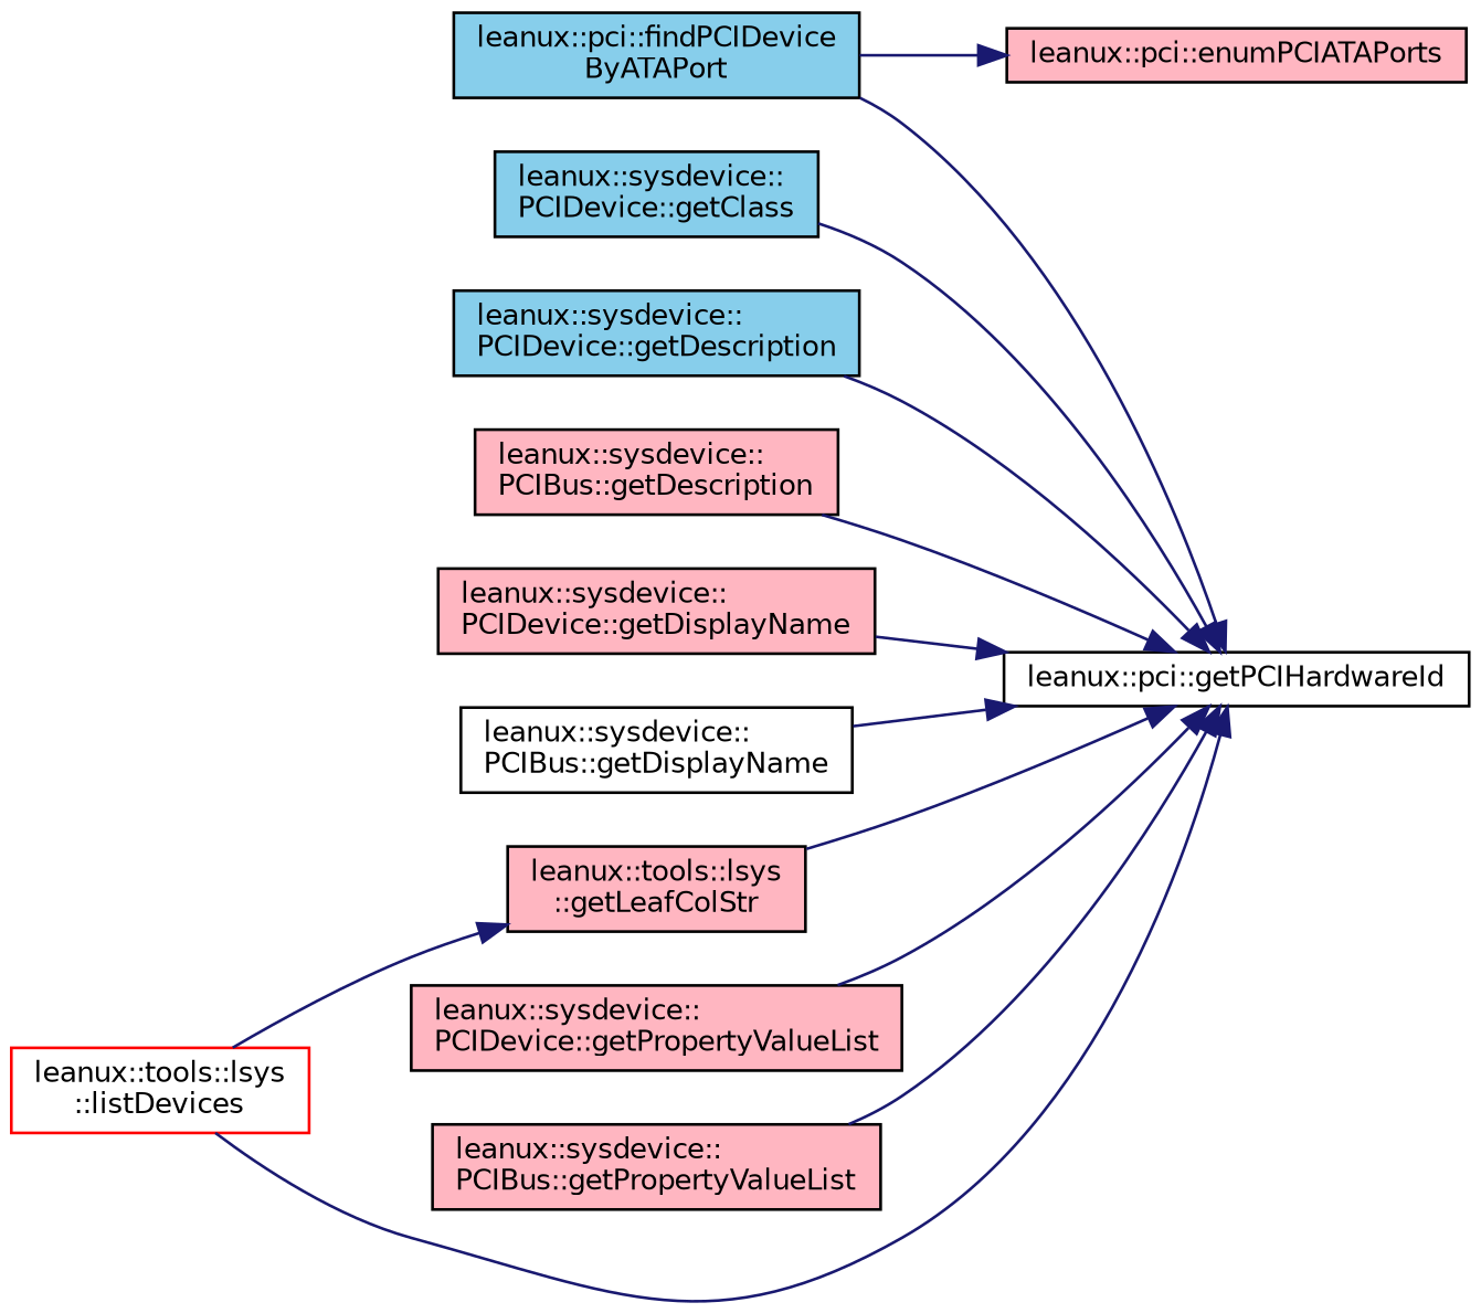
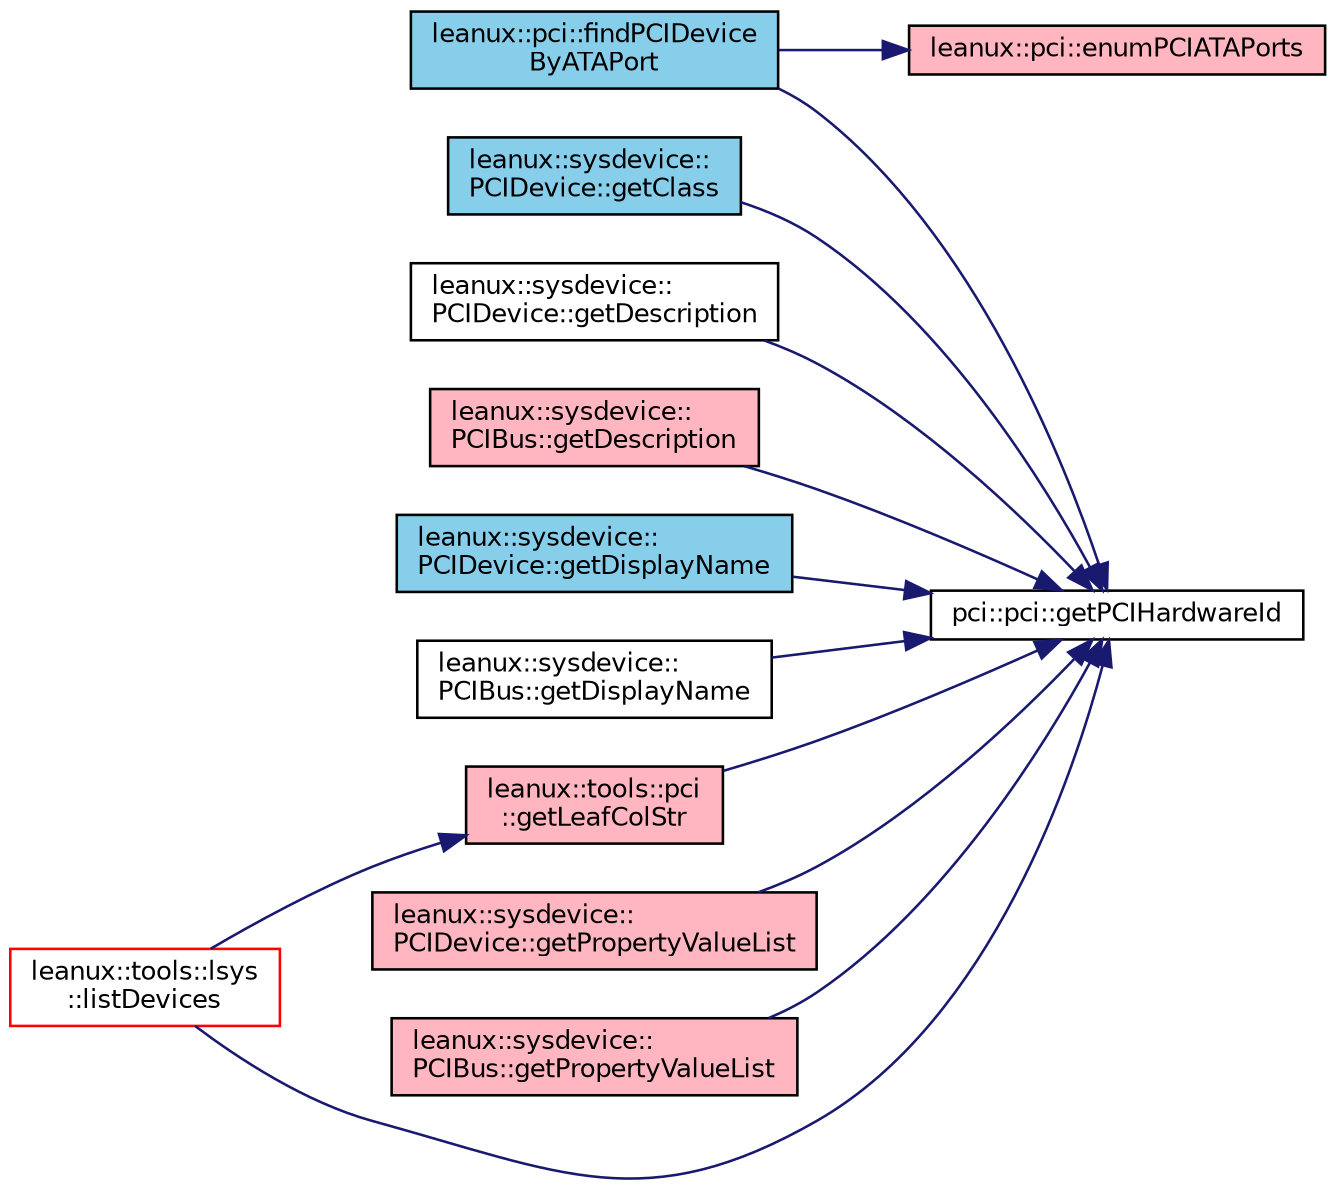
  digraph {
    rankdir=RL
    node [color=black fillcolor=lightpink fontname=Helvetica fontsize=10 shape=record style=filled]
    edge [color=midnightblue dir=back fontname=Helvetica fontsize=10 labelfontname=Helvetica labelfontsize=10 style=solid]
-   n1 [fillcolor=white fontcolor=black height=0.2 label="leanux::pci::getPCIHardwareId" width=0.4]
+   n1 [fillcolor=white fontcolor=black height=0.2 label="pci::pci::getPCIHardwareId" width=0.4]
    n2 [fillcolor=skyblue height=0.2 label="leanux::pci::findPCIDevice\lByATAPort" width=0.4]
    n3 [fillcolor=skyblue height=0.2 label="leanux::sysdevice::\lPCIDevice::getClass" width=0.4]
-   n4 [fillcolor=skyblue height=0.2 label="leanux::sysdevice::\lPCIDevice::getDescription" width=0.4]
+   n4 [fillcolor=white height=0.2 label="leanux::sysdevice::\lPCIDevice::getDescription" width=0.4]
    n5 [height=0.2 label="leanux::sysdevice::\lPCIBus::getDescription" width=0.4]
-   n6 [height=0.2 label="leanux::sysdevice::\lPCIDevice::getDisplayName" width=0.4]
+   n6 [fillcolor=skyblue height=0.2 label="leanux::sysdevice::\lPCIDevice::getDisplayName" width=0.4]
    n7 [fillcolor=white height=0.2 label="leanux::sysdevice::\lPCIBus::getDisplayName" width=0.4]
-   n8 [height=0.2 label="leanux::tools::lsys\l::getLeafColStr" width=0.4]
+   n8 [height=0.2 label="leanux::tools::pci\l::getLeafColStr" width=0.4]
    n9 [height=0.2 label="leanux::sysdevice::\lPCIDevice::getPropertyValueList" width=0.4]
    n10 [height=0.2 label="leanux::sysdevice::\lPCIBus::getPropertyValueList" width=0.4]
    n11 [color=red fillcolor=white height=0.2 label="leanux::tools::lsys\l::listDevices" width=0.4]
    n12 [height=0.2 label="leanux::pci::enumPCIATAPorts" width=0.4]
    n1 -> n2
    n1 -> n3
    n1 -> n4
    n1 -> n5
    n1 -> n6
    n1 -> n7
    n1 -> n8
    n1 -> n9
    n1 -> n10
    n1 -> n11
    n8 -> n11
    n12 -> n2
  }
